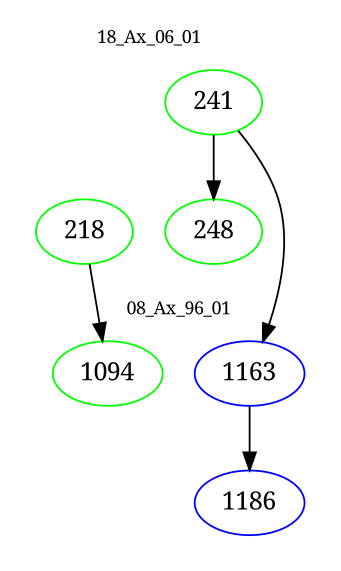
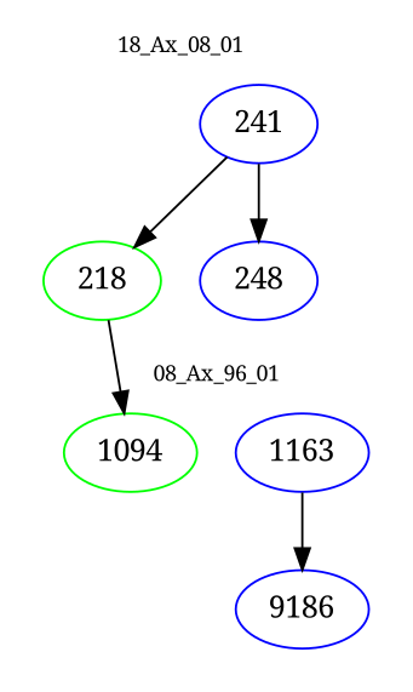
  digraph {
    fontname="Noto Serif"
    node [color=blue fontname="Noto Serif"]
    edge [color=black fontname="Noto Serif"]
    n1 [label=1163]
    n2 [color=green label=1094]
-   n3 [label=1186]
-   n4 [color=green label=241]
+   n3 [label=9186]
+   n4 [label=241]
    n5 [color=green label=218]
-   n6 [color=green label=248]
+   n6 [label=248]
    subgraph cluster_1 {
      color=white
      fontsize=10
      label="08_Ax_96_01"
      n1
      n2
      n3
    }
    subgraph cluster_2 {
      color=white
      fontsize=10
-     label="18_Ax_06_01"
+     label="18_Ax_08_01"
      n4
      n5
      n6
    }
    n1 -> n3
-   n4 -> n1
+   n4 -> n5
    n4 -> n6
    n5 -> n2
  }
